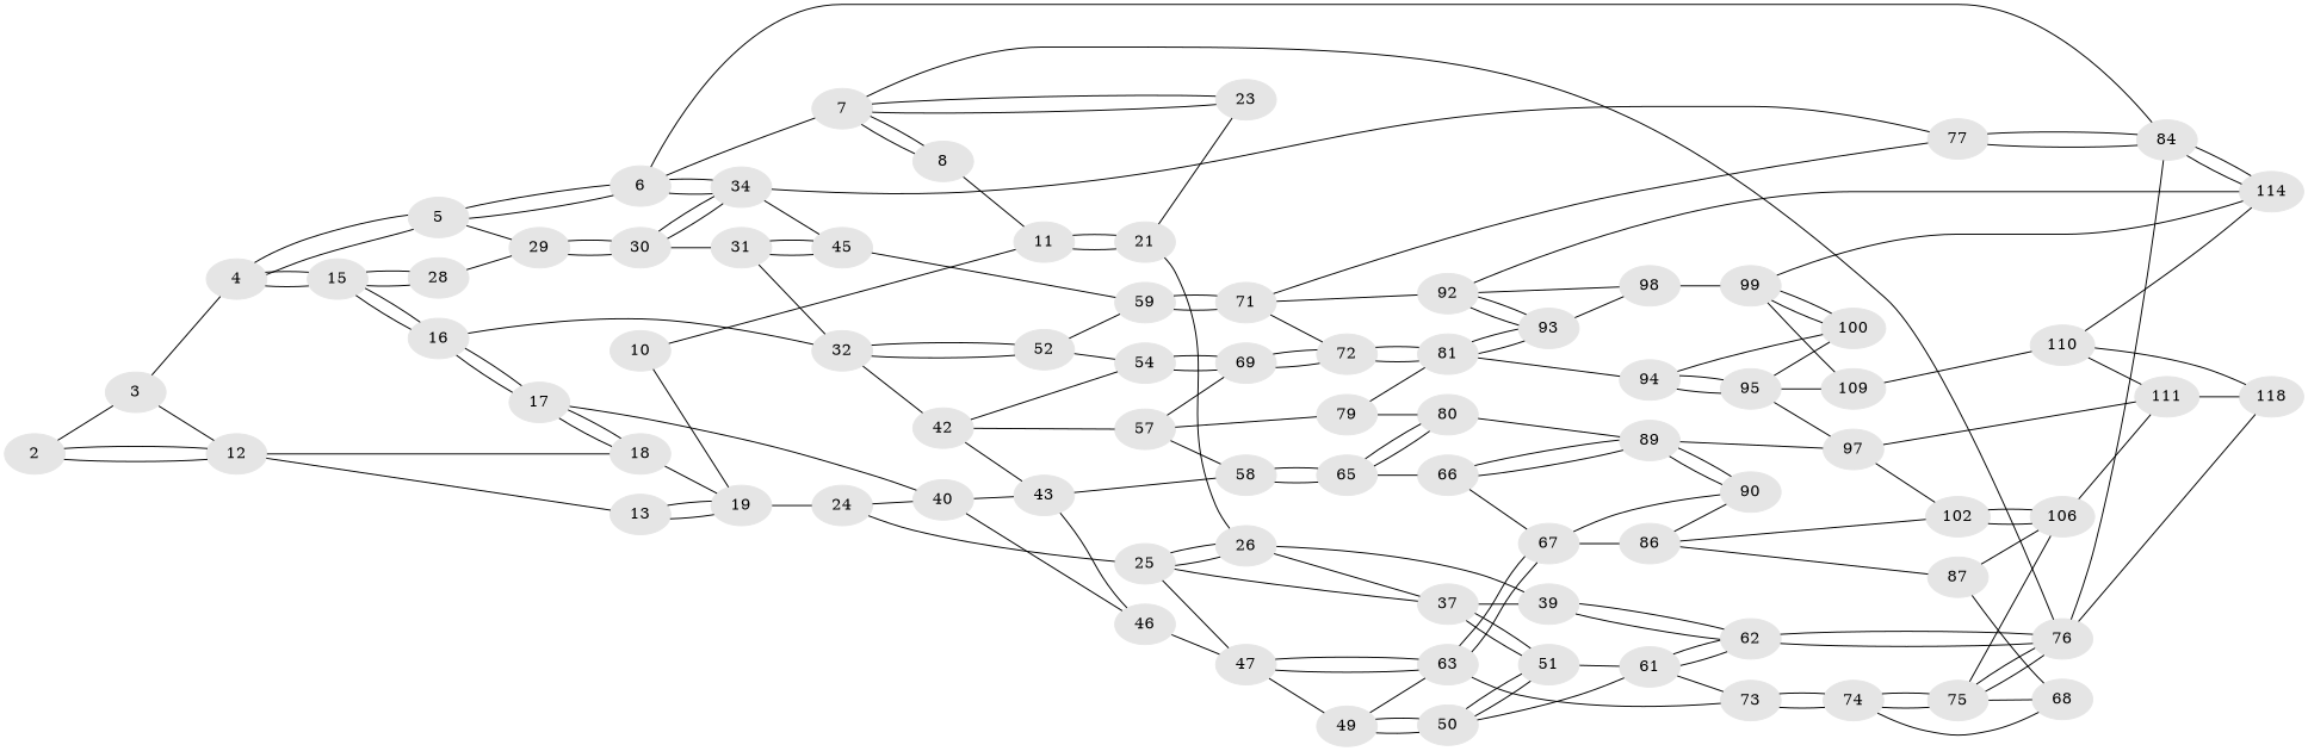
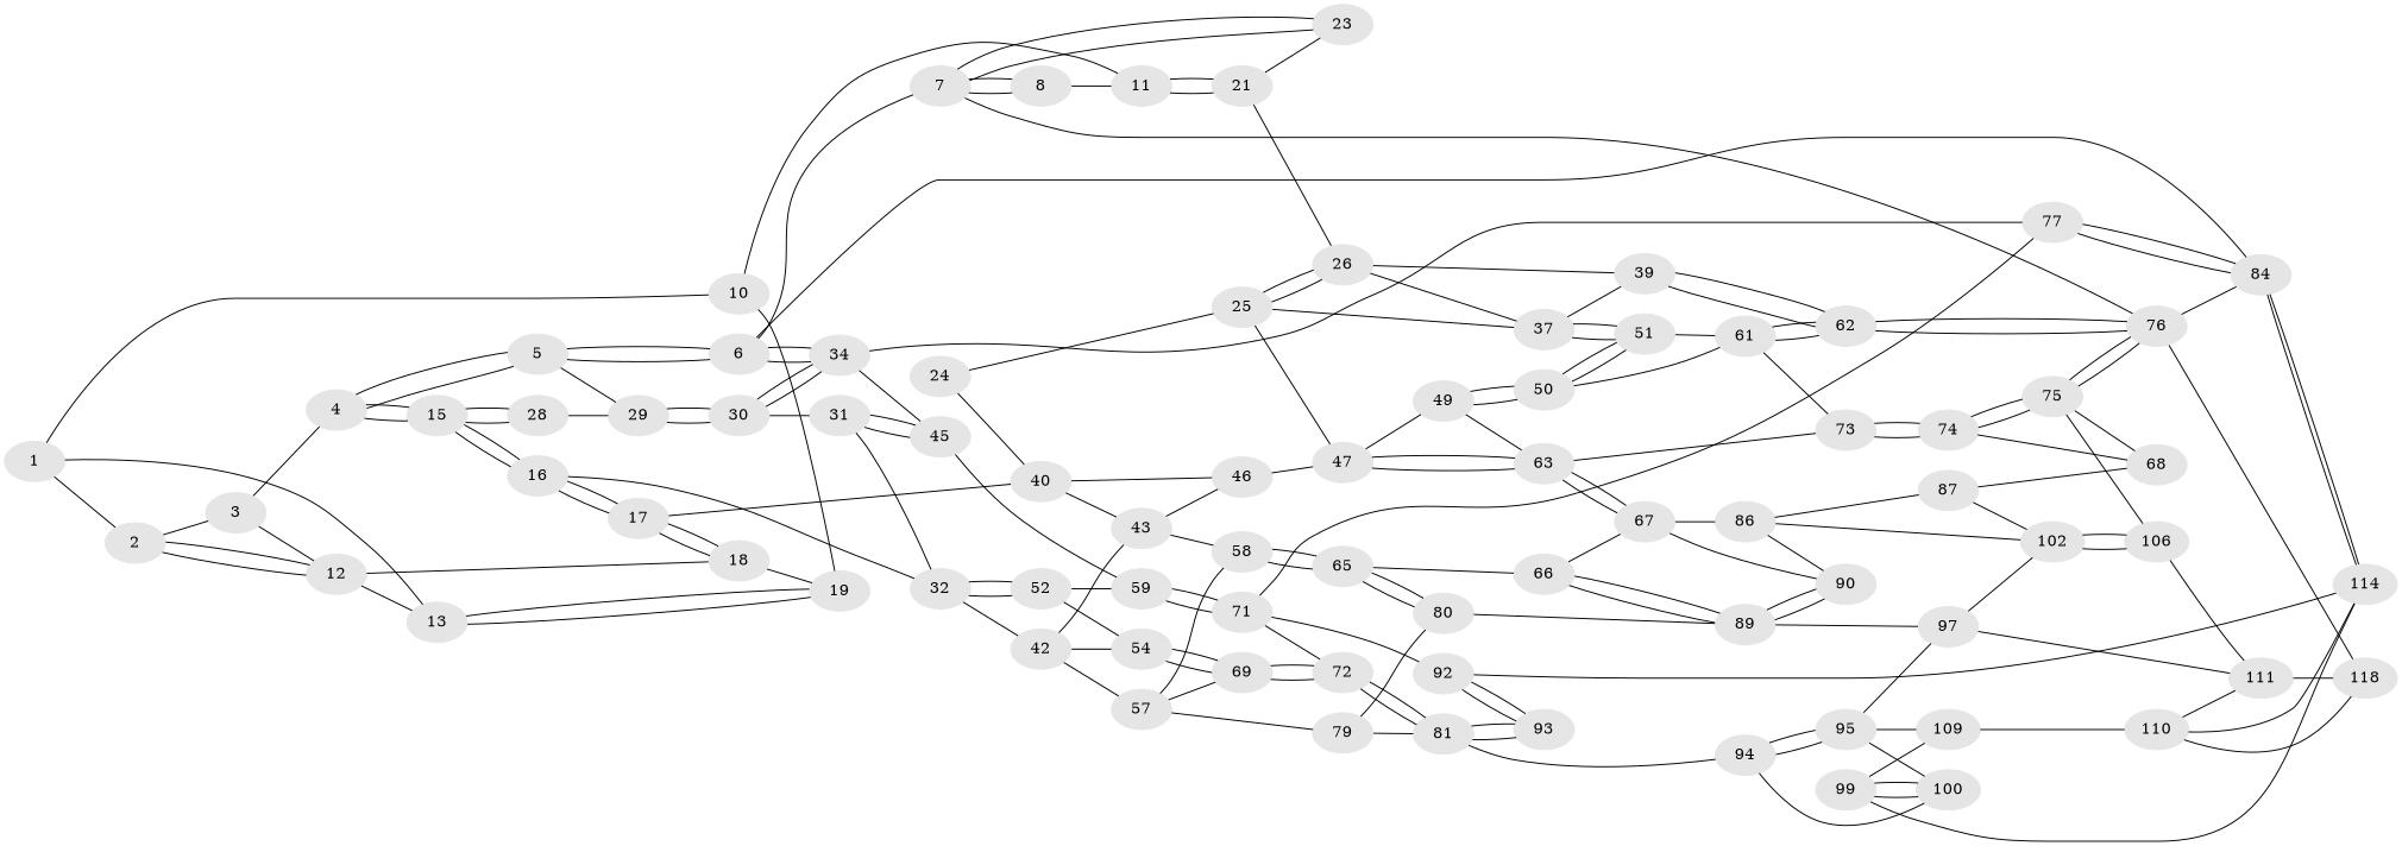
  graph {
    rankdir=LR
    node [color=gray90 style=filled]
+   1 [super="+9"]
    2
    10
    13
    3
    12 [super="+14"]
    11
    19 [super="+20"]
    4
    18
    5 [super="+27"]
    15
    6
    29
    16
    28
    7
    34 [super="+44"]
    84
    30
    8
    23
    76 [super="+83"]
    45
    77
    114 [super="+115"]
    118
    21 [super="+22"]
    24
    26 [super="+35"]
    17
    32 [super="+33"]
    40 [super="+41"]
    42 [super="+55"]
    52 [super="+53"]
    43 [super="+56"]
    46
    25 [super="+36"]
    39
    37 [super="+38"]
    62
    47 [super="+48"]
    51
    49
    63 [super="+64"]
    31
    59 [super="+60"]
    54
    57 [super="+70"]
    61 [super="+68"]
    58
    69
    79
    65
    71 [super="+78"]
    50
    73
    67 [super="+85"]
    72
    80
    81 [super="+82"]
    66
    92 [super="+113"]
    74
    86 [super="+103"]
    90
    89 [super="+91"]
    97 [super="+101"]
    87 [super="+104"]
    102
    93
-   98
    94
    75 [super="+107"]
    n75 [label=68 super="+105"]
    106 [super="+112"]
    111 [super="+116"]
    95 [super="+96"]
    100
    99 [super="+108"]
    109
    110 [super="+117"]
+   1 -- 2
+   1 -- 10
+   1 -- 13
    2 -- 3
    2 -- 12
    2 -- 12
    10 -- 11
    10 -- 19
    13 -- 19
    13 -- 19
    3 -- 12
    3 -- 4
    12 -- 13
    12 -- 18
    11 -- 21
    11 -- 21
-   19 -- 24
    4 -- 5
    4 -- 5
    4 -- 15
    4 -- 15
    18 -- 19
    5 -- 6
    5 -- 6
    5 -- 29
    15 -- 16
    15 -- 16
    15 -- 28
    15 -- 28
    6 -- 7
    6 -- 34
    6 -- 34
    6 -- 84
    29 -- 30
    29 -- 30
    16 -- 17
    16 -- 17
    16 -- 32
    28 -- 29
    7 -- 8
    7 -- 8
    7 -- 23
    7 -- 23
    7 -- 76
    34 -- 45
    34 -- 77
    84 -- 114
    84 -- 114
    30 -- 34
    30 -- 34
    30 -- 31
    8 -- 11
    76 -- 84
    76 -- 118
    45 -- 59
    77 -- 84
    77 -- 84
    21 -- 23
    21 -- 26 [weight=2]
    24 -- 40
    24 -- 25
    26 -- 39
    26 -- 37
    17 -- 18
    17 -- 18
    17 -- 40
    32 -- 42
    32 -- 52
    32 -- 52
    40 -- 43
    40 -- 46
    42 -- 43
    42 -- 54
    42 -- 57
    52 -- 59 [weight=2]
    52 -- 54
    43 -- 46
    43 -- 58
    46 -- 47
    25 -- 26
    25 -- 26
    25 -- 37
    25 -- 47
    39 -- 62
    39 -- 62
    37 -- 39
    37 -- 51
    37 -- 51
    62 -- 76
    62 -- 76
    47 -- 49
    47 -- 63
    47 -- 63
    51 -- 61
    49 -- 63
    49 -- 50
    49 -- 50
    63 -- 73
    63 -- 67
    63 -- 67
    31 -- 45
    31 -- 45
    31 -- 32
    59 -- 71
    59 -- 71
    54 -- 69
    54 -- 69
    57 -- 58
    57 -- 69
    57 -- 79
    61 -- 62
    61 -- 62
    61 -- 73
    58 -- 65
    58 -- 65
    69 -- 72
    69 -- 72
    79 -- 80
    79 -- 81
    65 -- 80
    65 -- 80
    65 -- 66
    71 -- 77
    71 -- 72
    71 -- 92
    50 -- 51
    50 -- 51
    50 -- 61
    73 -- 74
    73 -- 74
    67 -- 86
    67 -- 90
    72 -- 81
    72 -- 81
    80 -- 89
    81 -- 93
    81 -- 93
    81 -- 94
    66 -- 67
    66 -- 89
    66 -- 89
    92 -- 114
    92 -- 93
    92 -- 93
-   92 -- 98
    74 -- 75
    74 -- 75
    74 -- n75
    86 -- 90
    86 -- 87
    86 -- 102
    89 -- 90
    89 -- 90
    89 -- 97
    97 -- 102
    97 -- 111
    87 -- n75 [weight=2]
-   87 -- 106
+   87 -- 102
    102 -- 106
    102 -- 106
-   93 -- 98
-   98 -- 99
    94 -- 95
    94 -- 95
    94 -- 100
    75 -- 76
    75 -- 76
    75 -- n75
    75 -- 106
    106 -- 111
    111 -- 118
    95 -- 97
    95 -- 100
    95 -- 109
    99 -- 114
    99 -- 100
    99 -- 100
    99 -- 109
    109 -- 110
    110 -- 114
    110 -- 118
    110 -- 111
  }
